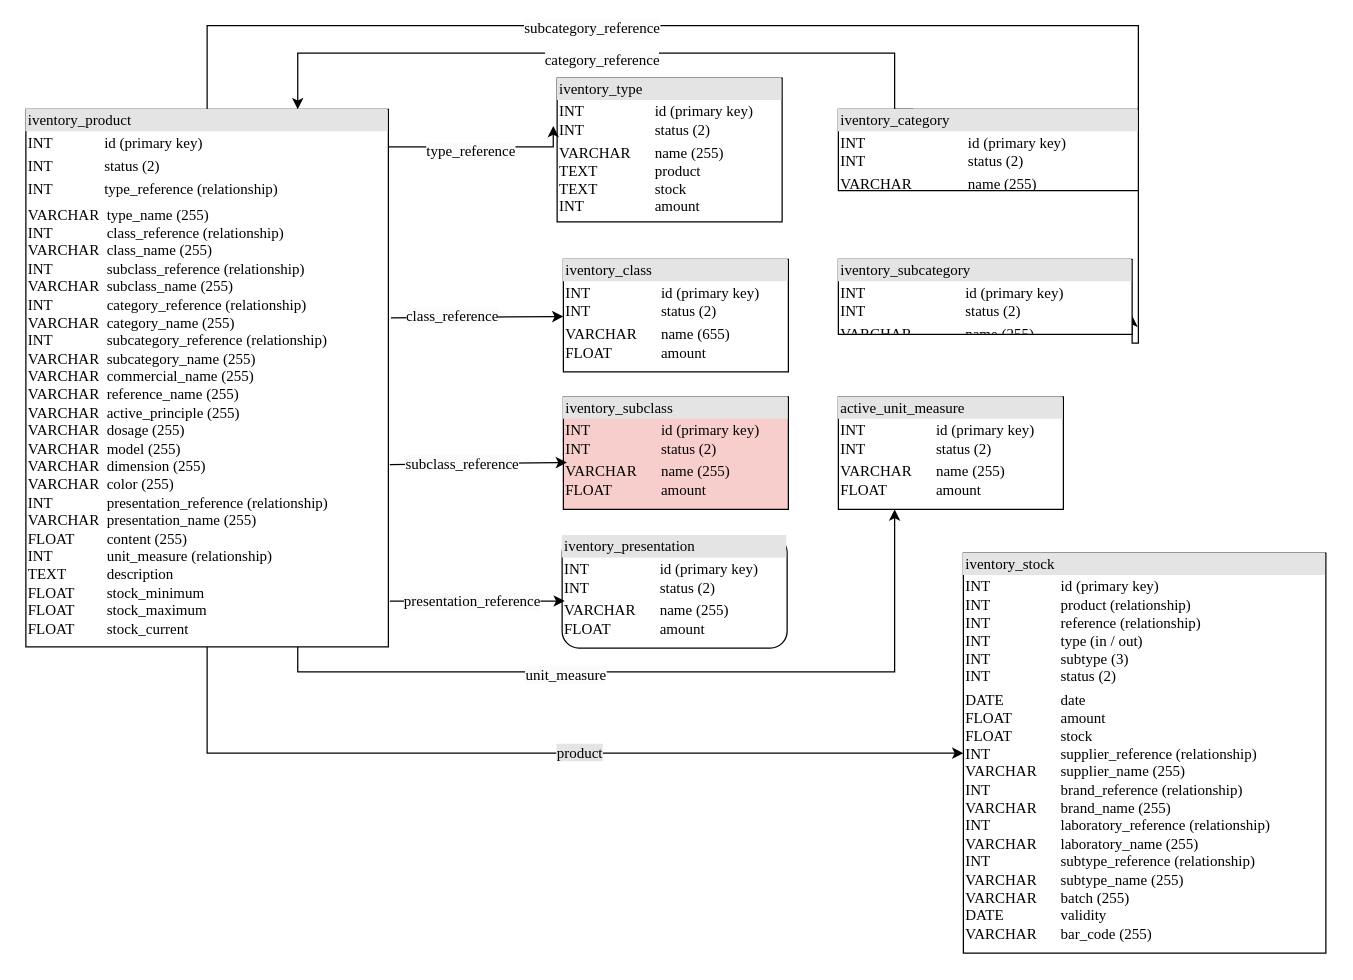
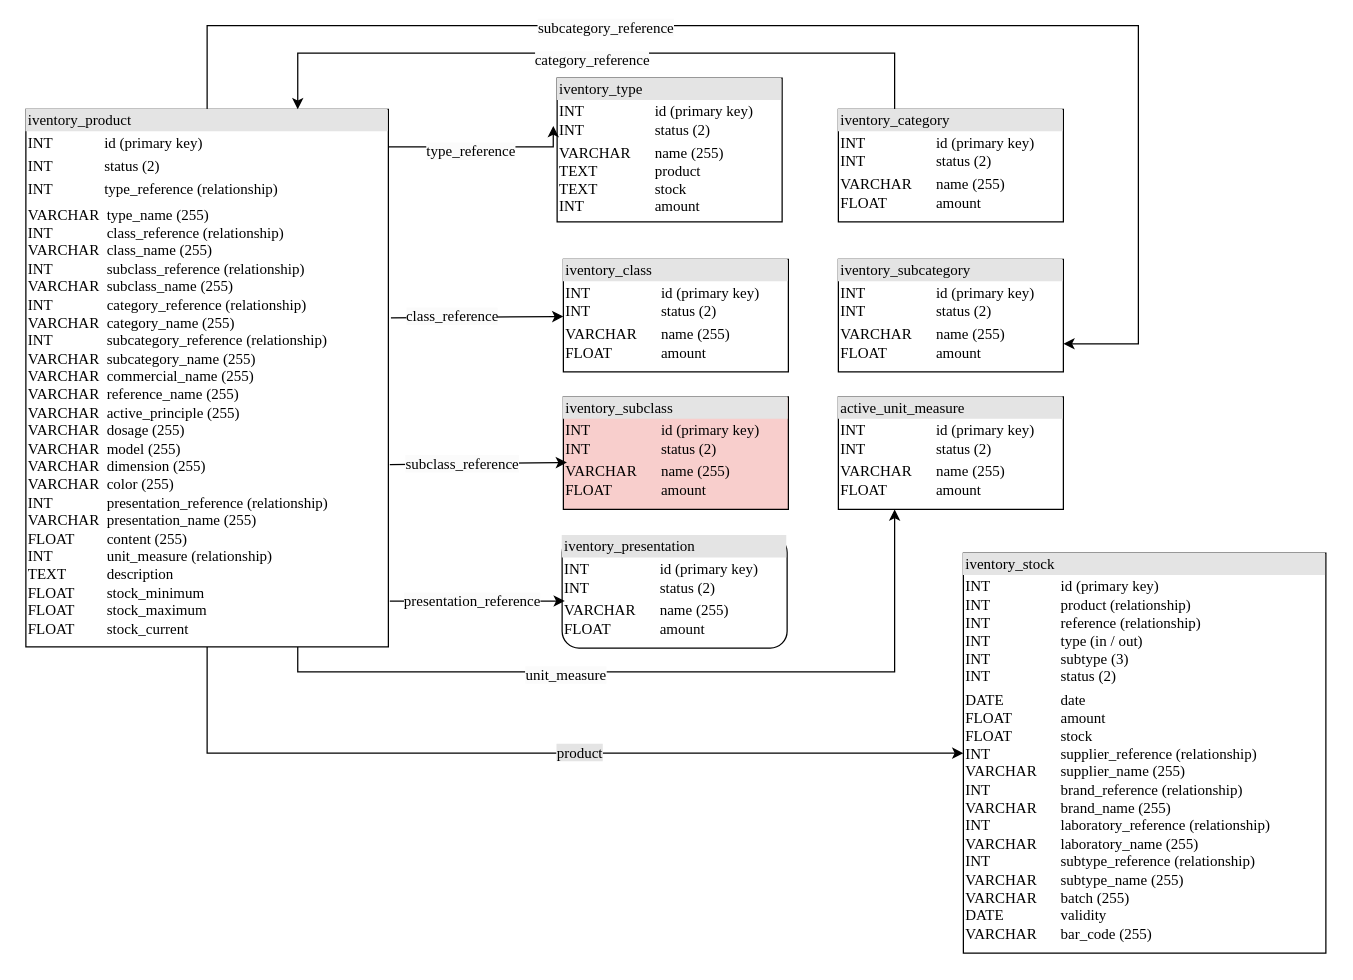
  <mxCell id="0" />
  <mxCell id="1" parent="0" />
  <mxCell id="2" value="&lt;div style=&quot;box-sizing:border-box;width:100%;background:#e4e4e4;padding:2px;&quot;&gt;iventory_type&lt;br&gt;&lt;/div&gt;&lt;table style=&quot;width:100%;font-size:1em;&quot; cellpadding=&quot;2&quot; cellspacing=&quot;0&quot;&gt;&lt;tbody&gt;&lt;tr&gt;&lt;td&gt;INT&lt;br&gt;INT&lt;/td&gt;&lt;td&gt;id (primary key)&lt;br&gt;status (2)&lt;br&gt;&lt;/td&gt;&lt;/tr&gt;&lt;tr&gt;&lt;td&gt;VARCHAR&lt;br&gt;TEXT&lt;br&gt;TEXT&lt;br&gt;INT&lt;/td&gt;&lt;td&gt;name (255)&lt;br&gt;product&lt;br&gt;stock&lt;br&gt;amount&lt;/td&gt;&lt;/tr&gt;&lt;/tbody&gt;&lt;/table&gt;" style="verticalAlign=top;align=left;overflow=fill;html=1;rounded=0;shadow=0;comic=0;labelBackgroundColor=none;strokeWidth=1;fontFamily=Verdana;fontSize=12" parent="1" vertex="1"><mxGeometry x="445" y="62" width="180" height="115" as="geometry" /></mxCell>
  <mxCell id="3" style="edgeStyle=none;rounded=0;orthogonalLoop=1;jettySize=auto;html=1;exitX=1.007;exitY=0.388;exitDx=0;exitDy=0;exitPerimeter=0;" edge="1" parent="1" source="11" target="14"><mxGeometry relative="1" as="geometry" /></mxCell>
  <mxCell id="4" value="&lt;span style=&quot;font-family: Verdana; font-size: 12px; text-align: left; background-color: rgb(251, 251, 251);&quot;&gt;class_reference&lt;/span&gt;" style="edgeLabel;html=1;align=center;verticalAlign=middle;resizable=0;points=[];" vertex="1" connectable="0" parent="3"><mxGeometry x="-0.305" y="1" relative="1" as="geometry"><mxPoint as="offset" /></mxGeometry></mxCell>
  <mxCell id="5" style="edgeStyle=orthogonalEdgeStyle;rounded=0;orthogonalLoop=1;jettySize=auto;html=1;exitX=0.5;exitY=0;exitDx=0;exitDy=0;entryX=1;entryY=0.75;entryDx=0;entryDy=0;" edge="1" parent="1" source="11" target="21"><mxGeometry relative="1" as="geometry"><mxPoint x="890" y="292" as="targetPoint" /><Array as="points"><mxPoint x="165" y="20" /><mxPoint x="910" y="20" /><mxPoint x="910" y="274" /></Array></mxGeometry></mxCell>
  <mxCell id="6" value="&lt;span style=&quot;font-family: Verdana; font-size: 12px; text-align: left; background-color: rgb(251, 251, 251);&quot;&gt;subcategory_reference&lt;/span&gt;" style="edgeLabel;html=1;align=center;verticalAlign=middle;resizable=0;points=[];" vertex="1" connectable="0" parent="5"><mxGeometry x="-0.316" y="-1" relative="1" as="geometry"><mxPoint as="offset" /></mxGeometry></mxCell>
  <mxCell id="7" style="edgeStyle=orthogonalEdgeStyle;rounded=0;orthogonalLoop=1;jettySize=auto;html=1;exitX=0.75;exitY=1;exitDx=0;exitDy=0;entryX=0.25;entryY=1;entryDx=0;entryDy=0;" edge="1" parent="1" source="11" target="23"><mxGeometry relative="1" as="geometry" /></mxCell>
  <mxCell id="8" value="&lt;span style=&quot;font-family: Verdana; font-size: 12px; text-align: left; background-color: rgb(251, 251, 251);&quot;&gt;unit_measure&lt;/span&gt;" style="edgeLabel;html=1;align=center;verticalAlign=middle;resizable=0;points=[];" vertex="1" connectable="0" parent="7"><mxGeometry x="-0.253" y="-2" relative="1" as="geometry"><mxPoint as="offset" /></mxGeometry></mxCell>
  <mxCell id="9" style="edgeStyle=orthogonalEdgeStyle;rounded=0;orthogonalLoop=1;jettySize=auto;html=1;exitX=0.5;exitY=1;exitDx=0;exitDy=0;entryX=0;entryY=0.5;entryDx=0;entryDy=0;" edge="1" parent="1" source="11" target="26"><mxGeometry relative="1" as="geometry" /></mxCell>
  <mxCell id="10" value="&lt;span style=&quot;font-family: Verdana; font-size: 12px; text-align: left; background-color: rgb(228, 228, 228);&quot;&gt;product&lt;/span&gt;" style="edgeLabel;html=1;align=center;verticalAlign=middle;resizable=0;points=[];" vertex="1" connectable="0" parent="9"><mxGeometry x="0.108" y="1" relative="1" as="geometry"><mxPoint as="offset" /></mxGeometry></mxCell>
  <mxCell id="11" value="&lt;div style=&quot;box-sizing: border-box ; width: 100% ; background: #e4e4e4 ; padding: 2px&quot;&gt;iventory_product&lt;br&gt;&lt;/div&gt;&lt;table style=&quot;width: 100% ; font-size: 1em&quot; cellpadding=&quot;2&quot; cellspacing=&quot;0&quot;&gt;&lt;tbody&gt;&lt;tr&gt;&lt;td&gt;INT&lt;/td&gt;&lt;td&gt;id (primary key)&lt;/td&gt;&lt;/tr&gt;&lt;tr&gt;&lt;td&gt;INT&lt;/td&gt;&lt;td&gt;status (2)&lt;/td&gt;&lt;/tr&gt;&lt;tr&gt;&lt;td&gt;INT&lt;/td&gt;&lt;td&gt;type_reference (relationship)&lt;/td&gt;&lt;/tr&gt;&lt;tr&gt;&lt;td&gt;VARCHAR&lt;br&gt;INT&lt;br&gt;VARCHAR&lt;br&gt;INT&lt;br&gt;VARCHAR&lt;br&gt;INT&lt;br&gt;VARCHAR&lt;br&gt;INT&lt;br&gt;VARCHAR&lt;br&gt;VARCHAR&lt;br&gt;VARCHAR&lt;br&gt;VARCHAR&lt;br&gt;VARCHAR&lt;br&gt;VARCHAR&lt;br&gt;VARCHAR&lt;br&gt;VARCHAR&lt;br&gt;INT&lt;br&gt;VARCHAR&lt;br&gt;FLOAT&lt;br&gt;INT&lt;br&gt;TEXT&lt;br&gt;FLOAT&lt;br&gt;FLOAT&lt;br&gt;FLOAT&lt;br&gt;&lt;/td&gt;&lt;td&gt;&lt;table style=&quot;font-size: 1em; width: 240px;&quot; cellpadding=&quot;2&quot; cellspacing=&quot;0&quot;&gt;&lt;tbody&gt;&lt;tr&gt;&lt;td&gt;type_name (255)&lt;br&gt;class_reference (relationship)&lt;br&gt;class_name (255)&lt;br&gt;subclass_reference (relationship)&lt;br&gt;subclass_name (255)&lt;br&gt;category_reference (relationship)&lt;br&gt;category_name (255)&lt;br&gt;subcategory_reference (relationship)&lt;br&gt;subcategory_name (255)&lt;br&gt;commercial_name (255)&lt;br&gt;reference_name (255)&lt;br&gt;active_principle (255)&lt;br&gt;dosage (255)&lt;br&gt;model (255)&lt;br&gt;dimension (255)&lt;br&gt;color (255)&lt;br&gt;presentation_reference&amp;nbsp;(relationship)&lt;br&gt;presentation_name (255)&lt;br&gt;content (255)&lt;br&gt;unit_measure (relationship)&lt;br&gt;description&lt;br&gt;stock_minimum&lt;br&gt;stock_maximum&lt;br&gt;stock_current&lt;br&gt;&lt;/td&gt;&lt;/tr&gt;&lt;/tbody&gt;&lt;/table&gt;&lt;/td&gt;&lt;/tr&gt;&lt;/tbody&gt;&lt;/table&gt;" style="verticalAlign=top;align=left;overflow=fill;html=1;rounded=0;shadow=0;comic=0;labelBackgroundColor=none;strokeWidth=1;fontFamily=Verdana;fontSize=12" parent="1" vertex="1"><mxGeometry x="20" y="87" width="290" height="430" as="geometry" /></mxCell>
  <mxCell id="12" style="edgeStyle=orthogonalEdgeStyle;rounded=0;orthogonalLoop=1;jettySize=auto;html=1;entryX=-0.017;entryY=0.333;entryDx=0;entryDy=0;entryPerimeter=0;" edge="1" parent="1" target="2"><mxGeometry relative="1" as="geometry"><mxPoint x="310" y="117" as="sourcePoint" /><Array as="points"><mxPoint x="310" y="117" /></Array></mxGeometry></mxCell>
  <mxCell id="13" value="&lt;span style=&quot;font-family: Verdana; font-size: 12px; text-align: left; background-color: rgb(251, 251, 251);&quot;&gt;type_reference&lt;/span&gt;" style="edgeLabel;html=1;align=center;verticalAlign=middle;resizable=0;points=[];" vertex="1" connectable="0" parent="12"><mxGeometry x="-0.122" y="-3" relative="1" as="geometry"><mxPoint as="offset" /></mxGeometry></mxCell>
- <mxCell id="14" value="&lt;div style=&quot;box-sizing:border-box;width:100%;background:#e4e4e4;padding:2px;&quot;&gt;iventory_class&lt;br&gt;&lt;/div&gt;&lt;table style=&quot;width:100%;font-size:1em;&quot; cellpadding=&quot;2&quot; cellspacing=&quot;0&quot;&gt;&lt;tbody&gt;&lt;tr&gt;&lt;td&gt;INT&lt;br&gt;INT&lt;/td&gt;&lt;td&gt;id (primary key)&lt;br&gt;status (2)&lt;br&gt;&lt;/td&gt;&lt;/tr&gt;&lt;tr&gt;&lt;td&gt;VARCHAR&lt;br&gt;FLOAT&lt;/td&gt;&lt;td&gt;name (655)&lt;br&gt;amount&lt;/td&gt;&lt;/tr&gt;&lt;/tbody&gt;&lt;/table&gt;" style="verticalAlign=top;align=left;overflow=fill;html=1;rounded=0;shadow=0;comic=0;labelBackgroundColor=none;strokeWidth=1;fontFamily=Verdana;fontSize=12" vertex="1" parent="1"><mxGeometry x="450" y="207" width="180" height="90" as="geometry" /></mxCell>
+ <mxCell id="14" value="&lt;div style=&quot;box-sizing:border-box;width:100%;background:#e4e4e4;padding:2px;&quot;&gt;iventory_class&lt;br&gt;&lt;/div&gt;&lt;table style=&quot;width:100%;font-size:1em;&quot; cellpadding=&quot;2&quot; cellspacing=&quot;0&quot;&gt;&lt;tbody&gt;&lt;tr&gt;&lt;td&gt;INT&lt;br&gt;INT&lt;/td&gt;&lt;td&gt;id (primary key)&lt;br&gt;status (2)&lt;br&gt;&lt;/td&gt;&lt;/tr&gt;&lt;tr&gt;&lt;td&gt;VARCHAR&lt;br&gt;FLOAT&lt;/td&gt;&lt;td&gt;name (255)&lt;br&gt;amount&lt;/td&gt;&lt;/tr&gt;&lt;/tbody&gt;&lt;/table&gt;" style="verticalAlign=top;align=left;overflow=fill;html=1;rounded=0;shadow=0;comic=0;labelBackgroundColor=none;strokeWidth=1;fontFamily=Verdana;fontSize=12" vertex="1" parent="1"><mxGeometry x="450" y="207" width="180" height="90" as="geometry" /></mxCell>
  <mxCell id="15" value="&lt;div style=&quot;box-sizing:border-box;width:100%;background:#e4e4e4;padding:2px;&quot;&gt;iventory_subclass&lt;br&gt;&lt;/div&gt;&lt;table style=&quot;width:100%;font-size:1em;&quot; cellpadding=&quot;2&quot; cellspacing=&quot;0&quot;&gt;&lt;tbody&gt;&lt;tr&gt;&lt;td&gt;INT&lt;br&gt;INT&lt;/td&gt;&lt;td&gt;id (primary key)&lt;br&gt;status (2)&lt;br&gt;&lt;/td&gt;&lt;/tr&gt;&lt;tr&gt;&lt;td&gt;VARCHAR&lt;br&gt;FLOAT&lt;/td&gt;&lt;td&gt;name (255)&lt;br&gt;amount&lt;/td&gt;&lt;/tr&gt;&lt;/tbody&gt;&lt;/table&gt;" style="verticalAlign=top;align=left;overflow=fill;html=1;rounded=0;shadow=0;comic=0;labelBackgroundColor=none;strokeWidth=1;fontFamily=Verdana;fontSize=12;fillColor=#f8cecc;" vertex="1" parent="1"><mxGeometry x="450" y="317" width="180" height="90" as="geometry" /></mxCell>
  <mxCell id="16" style="edgeStyle=none;rounded=0;orthogonalLoop=1;jettySize=auto;html=1;exitX=1.004;exitY=0.661;exitDx=0;exitDy=0;entryX=0.016;entryY=0.583;entryDx=0;entryDy=0;entryPerimeter=0;exitPerimeter=0;" edge="1" parent="1" source="11" target="15"><mxGeometry relative="1" as="geometry" /></mxCell>
  <mxCell id="17" value="&lt;span style=&quot;font-family: Verdana; font-size: 12px; text-align: left; background-color: rgb(251, 251, 251);&quot;&gt;subclass_reference&lt;/span&gt;" style="edgeLabel;html=1;align=center;verticalAlign=middle;resizable=0;points=[];" vertex="1" connectable="0" parent="16"><mxGeometry x="-0.193" relative="1" as="geometry"><mxPoint as="offset" /></mxGeometry></mxCell>
  <mxCell id="18" style="edgeStyle=orthogonalEdgeStyle;rounded=0;orthogonalLoop=1;jettySize=auto;html=1;exitX=0.25;exitY=0;exitDx=0;exitDy=0;entryX=0.75;entryY=0;entryDx=0;entryDy=0;" edge="1" parent="1" source="20" target="11"><mxGeometry relative="1" as="geometry"><mxPoint x="260" y="22" as="targetPoint" /><Array as="points"><mxPoint x="715" y="42" /><mxPoint x="238" y="42" /></Array></mxGeometry></mxCell>
  <mxCell id="19" value="&lt;span style=&quot;font-family: Verdana; font-size: 12px; text-align: left; background-color: rgb(251, 251, 251);&quot;&gt;category_reference&lt;/span&gt;" style="edgeLabel;html=1;align=center;verticalAlign=middle;resizable=0;points=[];" vertex="1" connectable="0" parent="18"><mxGeometry x="0.014" y="5" relative="1" as="geometry"><mxPoint as="offset" /></mxGeometry></mxCell>
- <mxCell id="20" value="&lt;div style=&quot;box-sizing:border-box;width:100%;background:#e4e4e4;padding:2px;&quot;&gt;iventory_&lt;span style=&quot;background-color: initial;&quot;&gt;category&lt;/span&gt;&lt;br&gt;&lt;/div&gt;&lt;table style=&quot;width:100%;font-size:1em;&quot; cellpadding=&quot;2&quot; cellspacing=&quot;0&quot;&gt;&lt;tbody&gt;&lt;tr&gt;&lt;td&gt;INT&lt;br&gt;INT&lt;/td&gt;&lt;td&gt;id (primary key)&lt;br&gt;status (2)&lt;br&gt;&lt;/td&gt;&lt;/tr&gt;&lt;tr&gt;&lt;td&gt;VARCHAR&lt;br&gt;FLOAT&lt;/td&gt;&lt;td&gt;name (255)&lt;br&gt;amount&lt;/td&gt;&lt;/tr&gt;&lt;/tbody&gt;&lt;/table&gt;" style="verticalAlign=top;align=left;overflow=fill;html=1;rounded=0;shadow=0;comic=0;labelBackgroundColor=none;strokeWidth=1;fontFamily=Verdana;fontSize=12" vertex="1" parent="1"><mxGeometry x="670" y="87" width="240" height="65" as="geometry" /></mxCell>
- <mxCell id="21" value="&lt;div style=&quot;box-sizing:border-box;width:100%;background:#e4e4e4;padding:2px;&quot;&gt;iventory_&lt;span style=&quot;background-color: initial;&quot;&gt;subcategory&lt;/span&gt;&lt;br&gt;&lt;/div&gt;&lt;table style=&quot;width:100%;font-size:1em;&quot; cellpadding=&quot;2&quot; cellspacing=&quot;0&quot;&gt;&lt;tbody&gt;&lt;tr&gt;&lt;td&gt;INT&lt;br&gt;INT&lt;/td&gt;&lt;td&gt;id (primary key)&lt;br&gt;status (2)&lt;br&gt;&lt;/td&gt;&lt;/tr&gt;&lt;tr&gt;&lt;td&gt;VARCHAR&lt;br&gt;FLOAT&lt;/td&gt;&lt;td&gt;name (255)&lt;br&gt;amount&lt;/td&gt;&lt;/tr&gt;&lt;/tbody&gt;&lt;/table&gt;" style="verticalAlign=top;align=left;overflow=fill;html=1;rounded=0;shadow=0;comic=0;labelBackgroundColor=none;strokeWidth=1;fontFamily=Verdana;fontSize=12" vertex="1" parent="1"><mxGeometry x="670" y="207" width="235" height="60" as="geometry" /></mxCell>
+ <mxCell id="20" value="&lt;div style=&quot;box-sizing:border-box;width:100%;background:#e4e4e4;padding:2px;&quot;&gt;iventory_&lt;span style=&quot;background-color: initial;&quot;&gt;category&lt;/span&gt;&lt;br&gt;&lt;/div&gt;&lt;table style=&quot;width:100%;font-size:1em;&quot; cellpadding=&quot;2&quot; cellspacing=&quot;0&quot;&gt;&lt;tbody&gt;&lt;tr&gt;&lt;td&gt;INT&lt;br&gt;INT&lt;/td&gt;&lt;td&gt;id (primary key)&lt;br&gt;status (2)&lt;br&gt;&lt;/td&gt;&lt;/tr&gt;&lt;tr&gt;&lt;td&gt;VARCHAR&lt;br&gt;FLOAT&lt;/td&gt;&lt;td&gt;name (255)&lt;br&gt;amount&lt;/td&gt;&lt;/tr&gt;&lt;/tbody&gt;&lt;/table&gt;" style="verticalAlign=top;align=left;overflow=fill;html=1;rounded=0;shadow=0;comic=0;labelBackgroundColor=none;strokeWidth=1;fontFamily=Verdana;fontSize=12" vertex="1" parent="1"><mxGeometry x="670" y="87" width="180" height="90" as="geometry" /></mxCell>
+ <mxCell id="21" value="&lt;div style=&quot;box-sizing:border-box;width:100%;background:#e4e4e4;padding:2px;&quot;&gt;iventory_&lt;span style=&quot;background-color: initial;&quot;&gt;subcategory&lt;/span&gt;&lt;br&gt;&lt;/div&gt;&lt;table style=&quot;width:100%;font-size:1em;&quot; cellpadding=&quot;2&quot; cellspacing=&quot;0&quot;&gt;&lt;tbody&gt;&lt;tr&gt;&lt;td&gt;INT&lt;br&gt;INT&lt;/td&gt;&lt;td&gt;id (primary key)&lt;br&gt;status (2)&lt;br&gt;&lt;/td&gt;&lt;/tr&gt;&lt;tr&gt;&lt;td&gt;VARCHAR&lt;br&gt;FLOAT&lt;/td&gt;&lt;td&gt;name (255)&lt;br&gt;amount&lt;/td&gt;&lt;/tr&gt;&lt;/tbody&gt;&lt;/table&gt;" style="verticalAlign=top;align=left;overflow=fill;html=1;rounded=0;shadow=0;comic=0;labelBackgroundColor=none;strokeWidth=1;fontFamily=Verdana;fontSize=12" vertex="1" parent="1"><mxGeometry x="670" y="207" width="180" height="90" as="geometry" /></mxCell>
  <mxCell id="22" value="&lt;div style=&quot;box-sizing:border-box;width:100%;background:#e4e4e4;padding:2px;&quot;&gt;iventory_presentation&lt;br&gt;&lt;/div&gt;&lt;table style=&quot;width:100%;font-size:1em;&quot; cellpadding=&quot;2&quot; cellspacing=&quot;0&quot;&gt;&lt;tbody&gt;&lt;tr&gt;&lt;td&gt;INT&lt;br&gt;INT&lt;/td&gt;&lt;td&gt;id (primary key)&lt;br&gt;status (2)&lt;br&gt;&lt;/td&gt;&lt;/tr&gt;&lt;tr&gt;&lt;td&gt;VARCHAR&lt;br&gt;FLOAT&lt;/td&gt;&lt;td&gt;name (255)&lt;br&gt;amount&lt;/td&gt;&lt;/tr&gt;&lt;/tbody&gt;&lt;/table&gt;" style="verticalAlign=top;align=left;overflow=fill;html=1;shadow=0;comic=0;labelBackgroundColor=none;strokeWidth=1;fontFamily=Verdana;fontSize=12;rounded=1;" vertex="1" parent="1"><mxGeometry x="449" y="428" width="180" height="90" as="geometry" /></mxCell>
  <mxCell id="23" value="&lt;div style=&quot;box-sizing:border-box;width:100%;background:#e4e4e4;padding:2px;&quot;&gt;active_unit_measure&lt;br&gt;&lt;/div&gt;&lt;table style=&quot;width:100%;font-size:1em;&quot; cellpadding=&quot;2&quot; cellspacing=&quot;0&quot;&gt;&lt;tbody&gt;&lt;tr&gt;&lt;td&gt;INT&lt;br&gt;INT&lt;/td&gt;&lt;td&gt;id (primary key)&lt;br&gt;status (2)&lt;br&gt;&lt;/td&gt;&lt;/tr&gt;&lt;tr&gt;&lt;td&gt;VARCHAR&lt;br&gt;FLOAT&lt;/td&gt;&lt;td&gt;name (255)&lt;br&gt;amount&lt;/td&gt;&lt;/tr&gt;&lt;/tbody&gt;&lt;/table&gt;" style="verticalAlign=top;align=left;overflow=fill;html=1;rounded=0;shadow=0;comic=0;labelBackgroundColor=none;strokeWidth=1;fontFamily=Verdana;fontSize=12" vertex="1" parent="1"><mxGeometry x="670" y="317" width="180" height="90" as="geometry" /></mxCell>
  <mxCell id="24" style="edgeStyle=none;rounded=0;orthogonalLoop=1;jettySize=auto;html=1;exitX=1.004;exitY=0.915;exitDx=0;exitDy=0;entryX=0.012;entryY=0.581;entryDx=0;entryDy=0;entryPerimeter=0;exitPerimeter=0;" edge="1" parent="1" source="11" target="22"><mxGeometry relative="1" as="geometry" /></mxCell>
  <mxCell id="25" value="&lt;span style=&quot;font-family: Verdana; font-size: 12px; text-align: left; background-color: rgb(251, 251, 251);&quot;&gt;presentation_reference&lt;/span&gt;" style="edgeLabel;html=1;align=center;verticalAlign=middle;resizable=0;points=[];" vertex="1" connectable="0" parent="24"><mxGeometry x="-0.071" relative="1" as="geometry"><mxPoint as="offset" /></mxGeometry></mxCell>
  <mxCell id="26" value="&lt;div style=&quot;box-sizing:border-box;width:100%;background:#e4e4e4;padding:2px;&quot;&gt;iventory_stock&lt;br&gt;&lt;/div&gt;&lt;table style=&quot;width:100%;font-size:1em;&quot; cellpadding=&quot;2&quot; cellspacing=&quot;0&quot;&gt;&lt;tbody&gt;&lt;tr&gt;&lt;td&gt;INT&lt;br&gt;INT&lt;br&gt;INT&lt;br&gt;INT&lt;br&gt;INT&lt;br&gt;INT&lt;/td&gt;&lt;td&gt;id (primary key)&lt;br&gt;product (relationship)&lt;br&gt;reference (relationship)&lt;span style=&quot;background-color: rgb(228, 228, 228);&quot;&gt;&lt;br&gt;&lt;/span&gt;type (in / out)&lt;br&gt;subtype (3)&lt;br&gt;status (2)&lt;br&gt;&lt;/td&gt;&lt;/tr&gt;&lt;tr&gt;&lt;td&gt;DATE&lt;br&gt;FLOAT&lt;br&gt;FLOAT&lt;br&gt;INT&lt;br&gt;VARCHAR&lt;br&gt;INT&amp;nbsp;&lt;br&gt;VARCHAR&lt;br&gt;INT&lt;br&gt;VARCHAR&lt;br&gt;INT&lt;br&gt;VARCHAR&lt;br&gt;VARCHAR&lt;br&gt;DATE&lt;br&gt;VARCHAR&lt;/td&gt;&lt;td&gt;date&lt;br&gt;amount&lt;br&gt;stock&lt;br&gt;supplier_reference (relationship)&lt;br&gt;supplier_name (255)&lt;br&gt;brand_reference (relationship)&lt;br&gt;brand_name (255)&lt;br&gt;laboratory_reference (relationship)&lt;br&gt;laboratory_name (255)&lt;br&gt;subtype_reference (relationship)&lt;br&gt;subtype_name (255)&lt;br&gt;batch (255)&lt;br&gt;validity&lt;br&gt;bar_code (255)&lt;/td&gt;&lt;/tr&gt;&lt;/tbody&gt;&lt;/table&gt;" style="verticalAlign=top;align=left;overflow=fill;html=1;rounded=0;shadow=0;comic=0;labelBackgroundColor=none;strokeWidth=1;fontFamily=Verdana;fontSize=12" vertex="1" parent="1"><mxGeometry x="770" y="442" width="290" height="320" as="geometry" /></mxCell>
  <mxCell id="27" style="edgeStyle=orthogonalEdgeStyle;rounded=0;orthogonalLoop=1;jettySize=auto;html=1;exitX=0.5;exitY=1;exitDx=0;exitDy=0;" edge="1" parent="1" source="26" target="26"><mxGeometry relative="1" as="geometry" /></mxCell>
